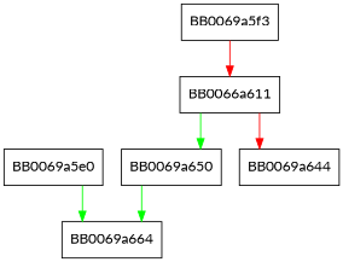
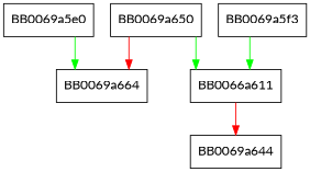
  digraph {
    fontname=Lato
    splines=ortho
    node [fontname=Lato shape=box]
    edge [color=red fontname=Lato]
    BB0069a5e0
    BB0069a664
    n3 [label=BB0066a611]
    BB0069a5f3
    BB0069a650
    BB0069a644
    BB0069a5e0 -> BB0069a664 [color=green]
-   n3 -> BB0069a650 [color=green]
+   BB0069a650 -> n3 [color=green]
    n3 -> BB0069a644
-   BB0069a5f3 -> n3
-   BB0069a650 -> BB0069a664 [color=green]
+   BB0069a5f3 -> n3 [color=green]
+   BB0069a650 -> BB0069a664
  }
